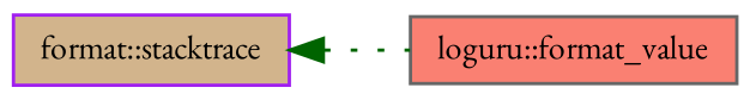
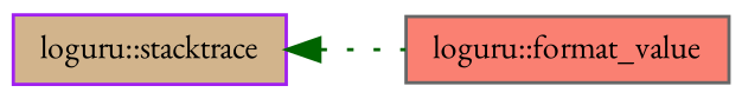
  digraph {
    rankdir=LR
    fontname="EB Garamond"
    node [fontname="EB Garamond" fontsize=10 shape=record style=filled]
-   n1 [color=purple fillcolor=tan fontcolor=black height=0.2 label="format::stacktrace" width=0.4]
+   n1 [color=purple fillcolor=tan fontcolor=black height=0.2 label="loguru::stacktrace" width=0.4]
    n2 [color=gray40 fillcolor=salmon height=0.2 label="loguru::format_value" width=0.4]
    n1 -> n2 [color=darkgreen dir=back fontname="EB Garamond" fontsize=10 labelfontname=Helvetica labelfontsize=10 style=dotted]
  }
